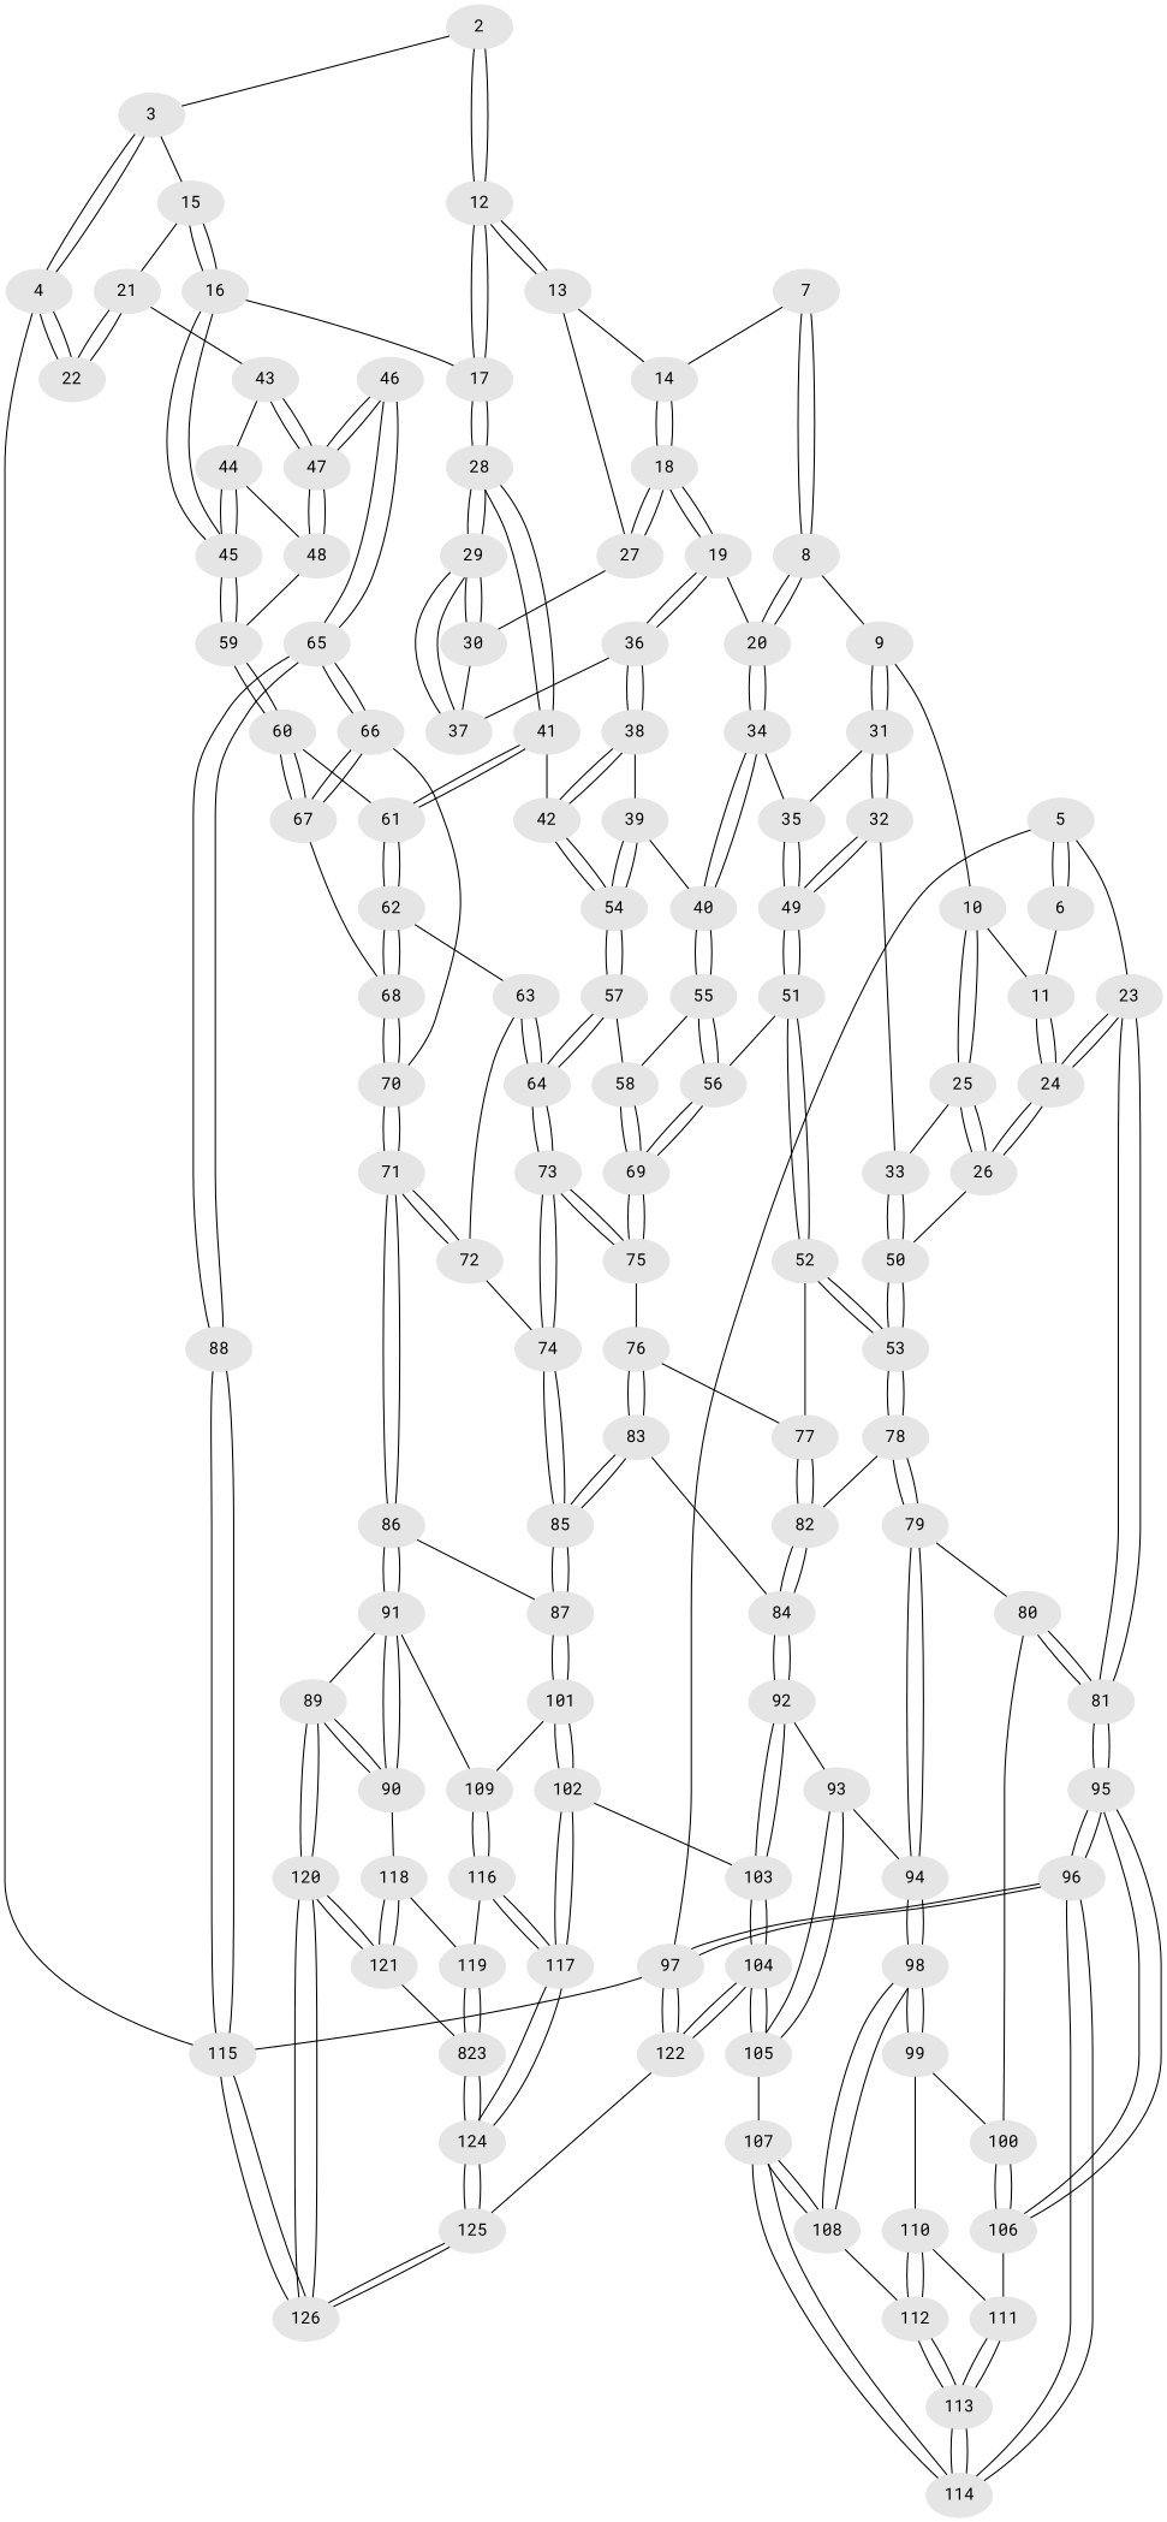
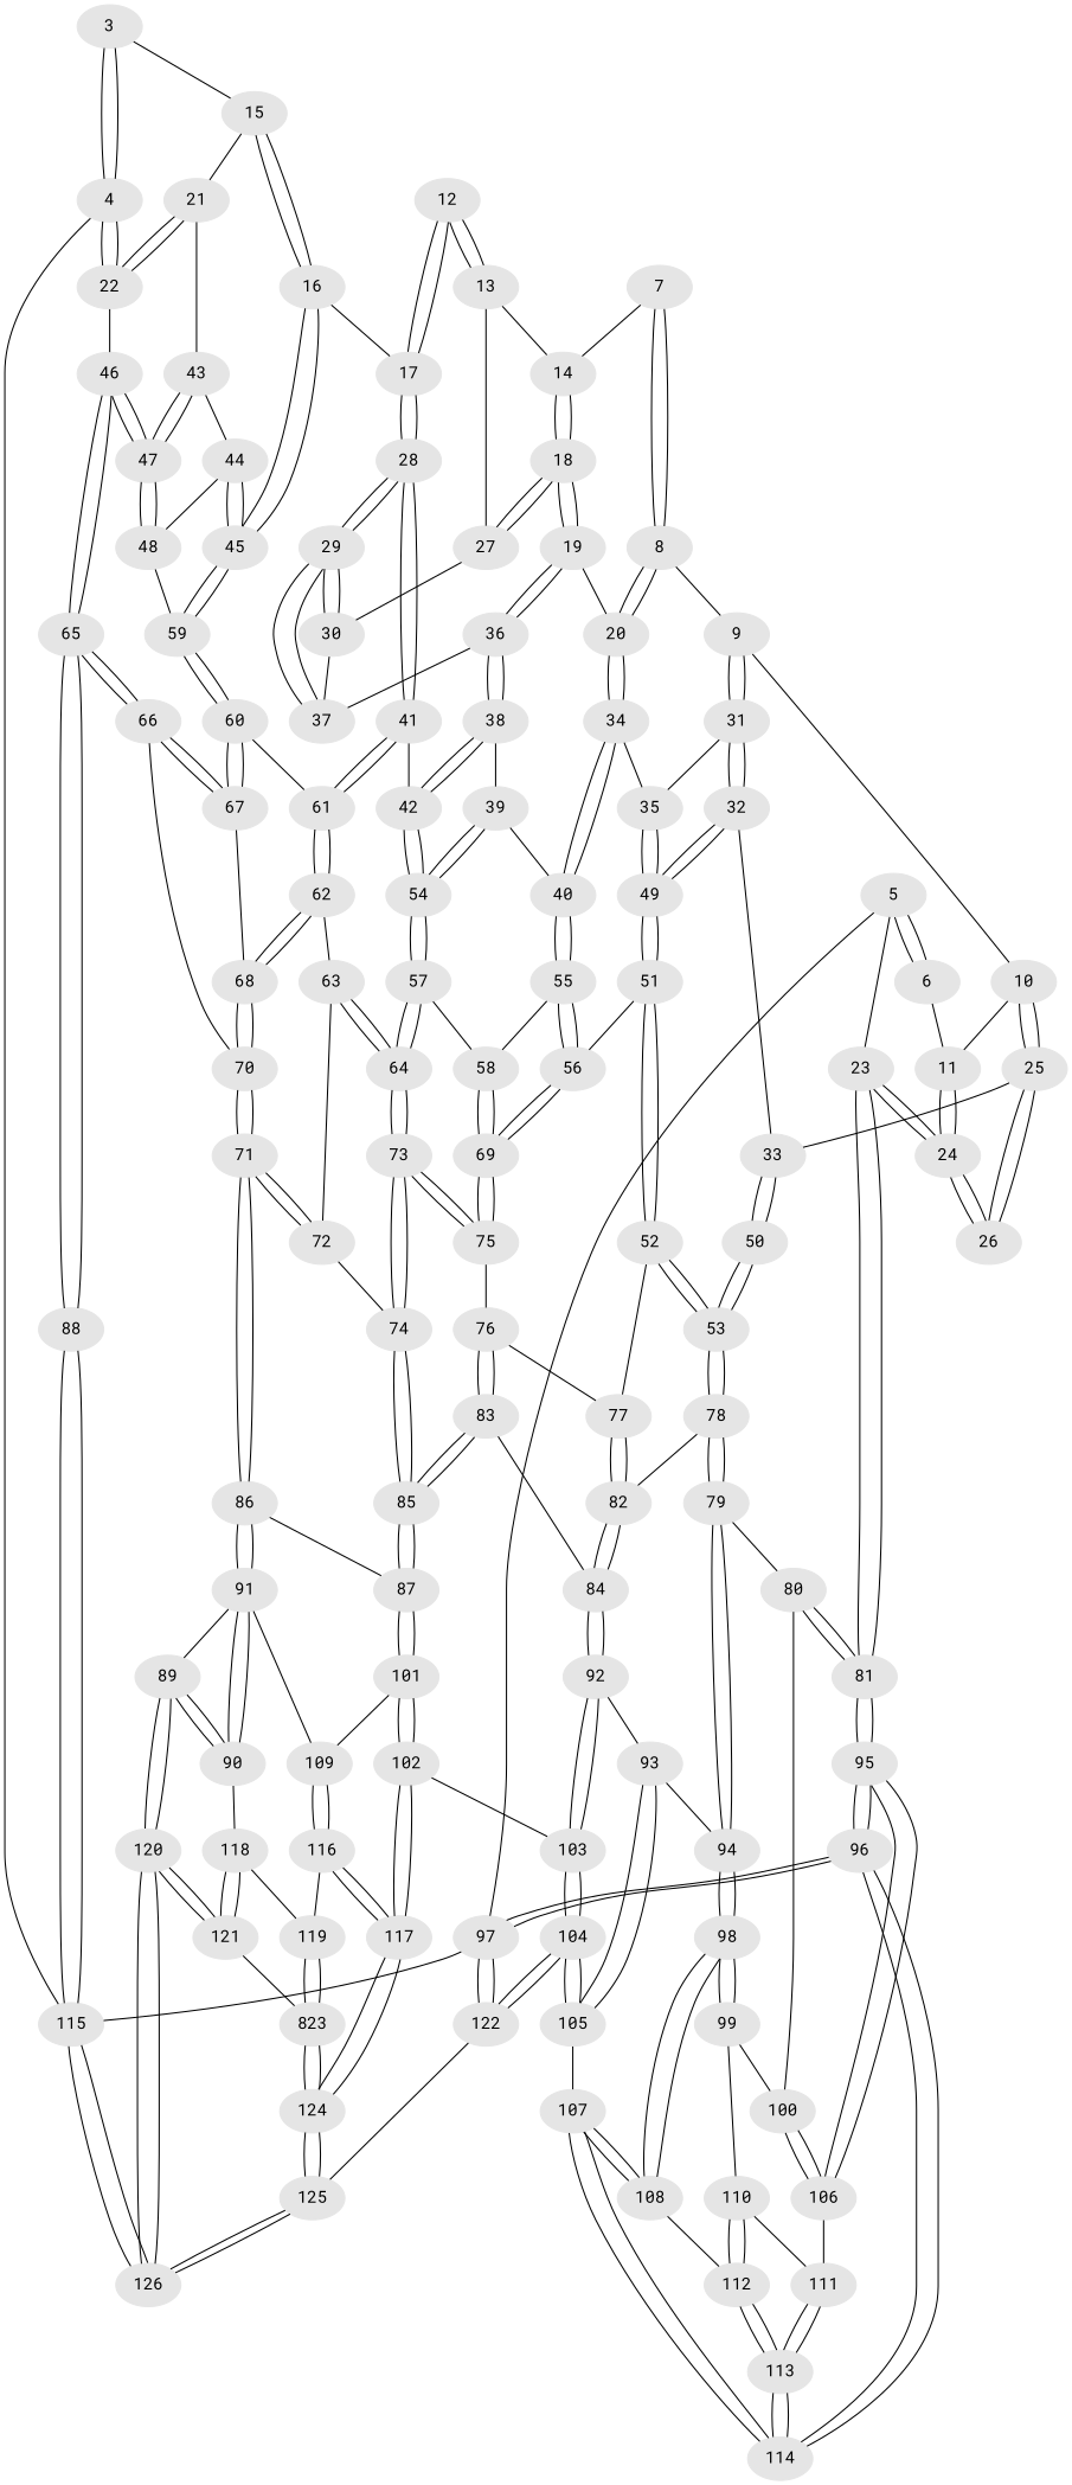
  graph {
    fontname="Roboto Mono"
    node [color=gray90 fontname="Roboto Mono" style=filled]
    edge [fontname="Roboto Mono"]
-   2
    3
    12
    7
    8
    14
    4
    15
    13
    17
    22
    115
    16
    21
    5
    6
    23
    97
    46
    126
    11
    24
    81
    122
    9
    20
    18
    10
    31
    34
    25
    32
    35
    26
    33
    27
    28
    30
    19
    45
    43
    59
    29
    41
    36
    37
    38
    40
    44
    47
    65
    95
    50
    53
    42
    61
    49
    51
    55
    39
    54
    57
    56
    58
    62
    48
    60
    66
    88
    52
    78
    77
    69
    82
    79
    64
    75
    73
    67
    68
    63
    72
    70
    74
    71
    76
    86
    87
    91
    85
    83
    84
    80
    94
    100
    98
    106
    96
    92
    93
    103
    101
    89
    109
    102
    90
    120
    118
    121
    119
    116
    105
    104
    107
    99
    108
    114
    111
    125
    110
    112
    117
    124
    113
    n125 [label=823]
-   2 -- 3
-   2 -- 12
-   2 -- 12
    3 -- 4
    3 -- 4
    3 -- 15
    12 -- 13
    12 -- 13
    12 -- 17
    12 -- 17
    7 -- 8
    7 -- 8
    7 -- 14
    8 -- 9
    8 -- 20
    8 -- 20
    14 -- 18
    14 -- 18
    4 -- 22
    4 -- 22
    4 -- 115
    15 -- 16
    15 -- 16
    15 -- 21
    13 -- 14
    13 -- 27
    17 -- 28
    17 -- 28
+   22 -- 46
    115 -- 126
    115 -- 126
    16 -- 17
    16 -- 45
    16 -- 45
    21 -- 22
    21 -- 22
    21 -- 43
    5 -- 6
    5 -- 6
    5 -- 23
    5 -- 97
    6 -- 11
    23 -- 24
    23 -- 24
    23 -- 81
    23 -- 81
    97 -- 115
    97 -- 122
    97 -- 122
    46 -- 47
    46 -- 47
    46 -- 65
    46 -- 65
    11 -- 24
    11 -- 24
    24 -- 26
    24 -- 26
    81 -- 95
    81 -- 95
    122 -- 125
    9 -- 10
    9 -- 31
    9 -- 31
    20 -- 34
    20 -- 34
    18 -- 27
    18 -- 27
    18 -- 19
    18 -- 19
    10 -- 11
    10 -- 25
    10 -- 25
    31 -- 32
    31 -- 32
    31 -- 35
    34 -- 35
    34 -- 40
    34 -- 40
    25 -- 26
    25 -- 26
    25 -- 33
    32 -- 33
    32 -- 49
    32 -- 49
    35 -- 49
    35 -- 49
-   26 -- 50
    33 -- 50
    33 -- 50
    27 -- 30
    28 -- 29
    28 -- 29
    28 -- 41
    28 -- 41
    30 -- 37
    19 -- 20
    19 -- 36
    19 -- 36
    45 -- 59
    45 -- 59
    43 -- 44
    43 -- 47
    43 -- 47
    59 -- 60
    59 -- 60
    29 -- 30
    29 -- 30
    29 -- 37
    29 -- 37
    41 -- 42
    41 -- 61
    41 -- 61
    36 -- 37
    36 -- 38
    36 -- 38
    38 -- 42
    38 -- 42
    38 -- 39
    40 -- 55
    40 -- 55
    44 -- 45
    44 -- 45
    44 -- 48
    47 -- 48
    47 -- 48
    65 -- 66
    65 -- 66
    65 -- 88
    65 -- 88
    95 -- 106
    95 -- 106
    95 -- 96
    95 -- 96
    50 -- 53
    50 -- 53
    53 -- 78
    53 -- 78
    42 -- 54
    42 -- 54
    61 -- 62
    61 -- 62
    49 -- 51
    49 -- 51
    51 -- 56
    51 -- 52
    51 -- 52
    55 -- 56
    55 -- 56
    55 -- 58
    39 -- 40
    39 -- 54
    39 -- 54
    54 -- 57
    54 -- 57
    57 -- 58
    57 -- 64
    57 -- 64
    56 -- 69
    56 -- 69
    58 -- 69
    58 -- 69
    62 -- 68
    62 -- 68
    62 -- 63
    48 -- 59
    60 -- 61
    60 -- 67
    60 -- 67
    66 -- 67
    66 -- 67
    66 -- 70
    88 -- 115
    88 -- 115
    52 -- 53
    52 -- 53
    52 -- 77
    78 -- 82
    78 -- 79
    78 -- 79
    77 -- 82
    77 -- 82
    69 -- 75
    69 -- 75
    82 -- 84
    82 -- 84
    79 -- 80
    79 -- 94
    79 -- 94
    64 -- 73
    64 -- 73
    75 -- 76
    73 -- 75
    73 -- 75
    73 -- 74
    73 -- 74
    67 -- 68
    68 -- 70
    68 -- 70
    63 -- 64
    63 -- 64
    63 -- 72
    72 -- 74
    70 -- 71
    70 -- 71
    74 -- 85
    74 -- 85
    71 -- 72
    71 -- 72
    71 -- 86
    71 -- 86
    76 -- 77
    76 -- 83
    76 -- 83
    86 -- 87
    86 -- 91
    86 -- 91
    87 -- 101
    87 -- 101
    91 -- 89
    91 -- 109
    85 -- 87
    85 -- 87
    83 -- 85
    83 -- 85
    83 -- 84
    84 -- 92
    84 -- 92
    80 -- 81
    80 -- 81
    80 -- 100
    94 -- 98
    94 -- 98
    100 -- 106
    100 -- 106
    98 -- 99
    98 -- 99
    98 -- 108
    98 -- 108
    106 -- 111
    96 -- 97
    96 -- 97
    96 -- 114
    96 -- 114
    92 -- 93
    92 -- 103
    92 -- 103
    93 -- 94
    93 -- 105
    93 -- 105
    103 -- 104
    103 -- 104
    101 -- 109
    101 -- 102
    101 -- 102
    89 -- 90
    89 -- 90
    89 -- 120
    89 -- 120
    109 -- 116
    109 -- 116
    102 -- 103
    102 -- 117
    102 -- 117
    90 -- 91
    90 -- 91
    90 -- 118
    120 -- 126
    120 -- 126
    120 -- 121
    120 -- 121
    118 -- 121
    118 -- 121
    118 -- 119
    121 -- n125
    119 -- n125
    119 -- n125
    116 -- 119
    116 -- 117
    116 -- 117
    105 -- 107
    104 -- 122
    104 -- 122
    104 -- 105
    104 -- 105
    107 -- 108
    107 -- 108
    107 -- 114
    107 -- 114
    99 -- 100
    99 -- 110
    108 -- 112
    111 -- 113
    111 -- 113
    125 -- 126
    125 -- 126
    110 -- 111
    110 -- 112
    110 -- 112
    112 -- 113
    112 -- 113
    117 -- 124
    117 -- 124
    124 -- 125
    124 -- 125
    113 -- 114
    113 -- 114
    n125 -- 124
    n125 -- 124
  }
